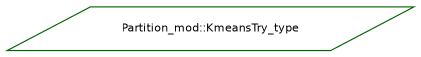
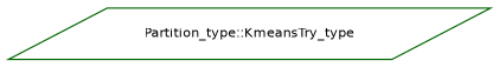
  digraph {
    rankdir=LR
-   n1 [color=darkgreen fillcolor=white fontname=Helvetica fontsize=10 height=0.2 label="Partition_mod::KmeansTry_type" shape=parallelogram style=filled width=0.4]
+   n1 [color=darkgreen fillcolor=white fontname=Helvetica fontsize=10 height=0.2 label="Partition_type::KmeansTry_type" shape=parallelogram style=filled width=0.4]
  }
